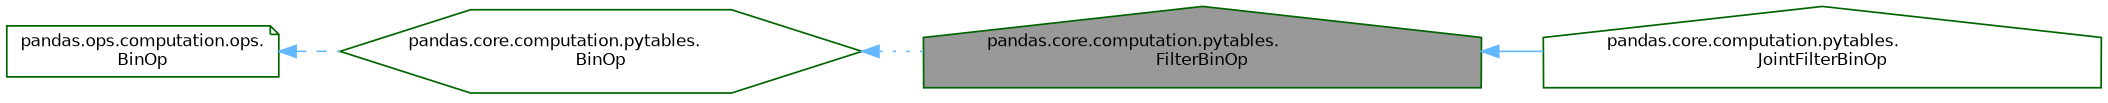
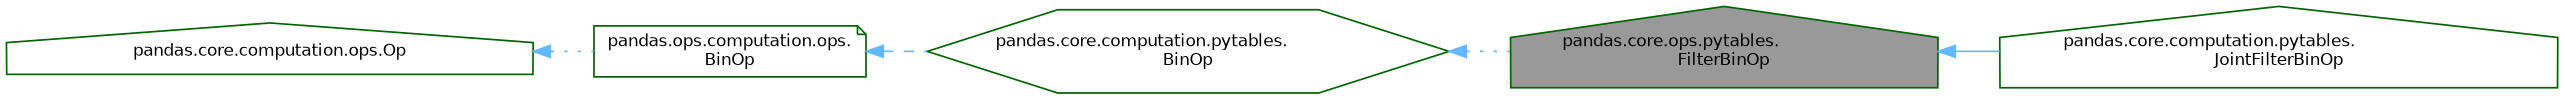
  digraph {
    rankdir=LR
    node [color=darkgreen fillcolor=white fontname=Helvetica fontsize=10 shape=house style=filled]
    edge [color=steelblue1 dir=back fontname=Helvetica fontsize=10 labelfontname=Helvetica labelfontsize=10 style=dotted]
-   n1 [fillcolor=grey60 fontcolor=black height=0.2 label="pandas.core.computation.pytables.\lFilterBinOp" width=0.4]
+   n1 [fillcolor=grey60 fontcolor=black height=0.2 label="pandas.core.ops.pytables.\lFilterBinOp" width=0.4]
    n2 [height=0.2 label="pandas.core.computation.pytables.\lJointFilterBinOp" width=0.4]
    n3 [height=0.2 label="pandas.core.computation.pytables.\lBinOp" shape=hexagon width=0.4]
    n4 [height=0.2 label="pandas.ops.computation.ops.\lBinOp" shape=note width=0.4]
+   n5 [height=0.2 label="pandas.core.computation.ops.Op" width=0.4]
    n1 -> n2 [style=solid]
    n3 -> n1
    n4 -> n3 [style=dashed]
+   n5 -> n4
  }
